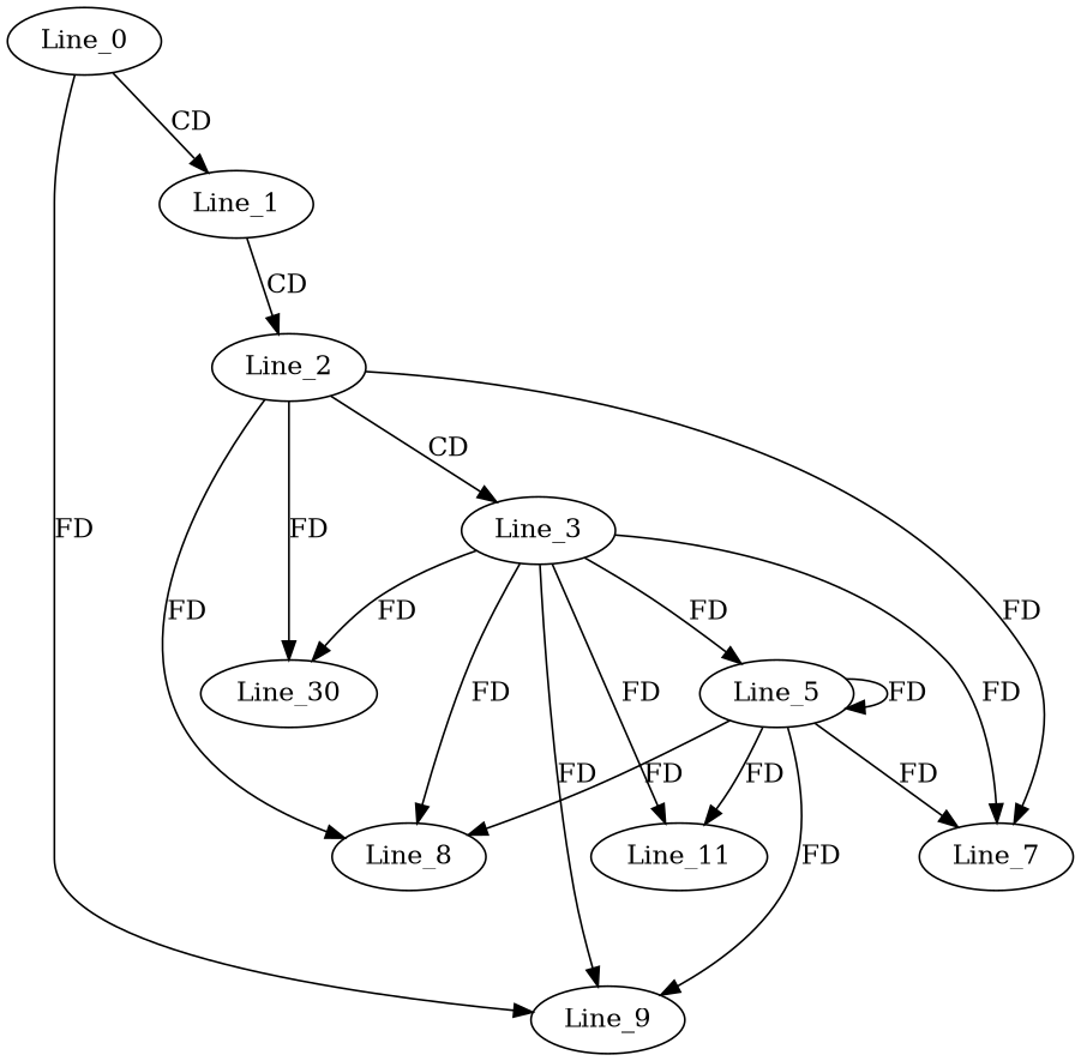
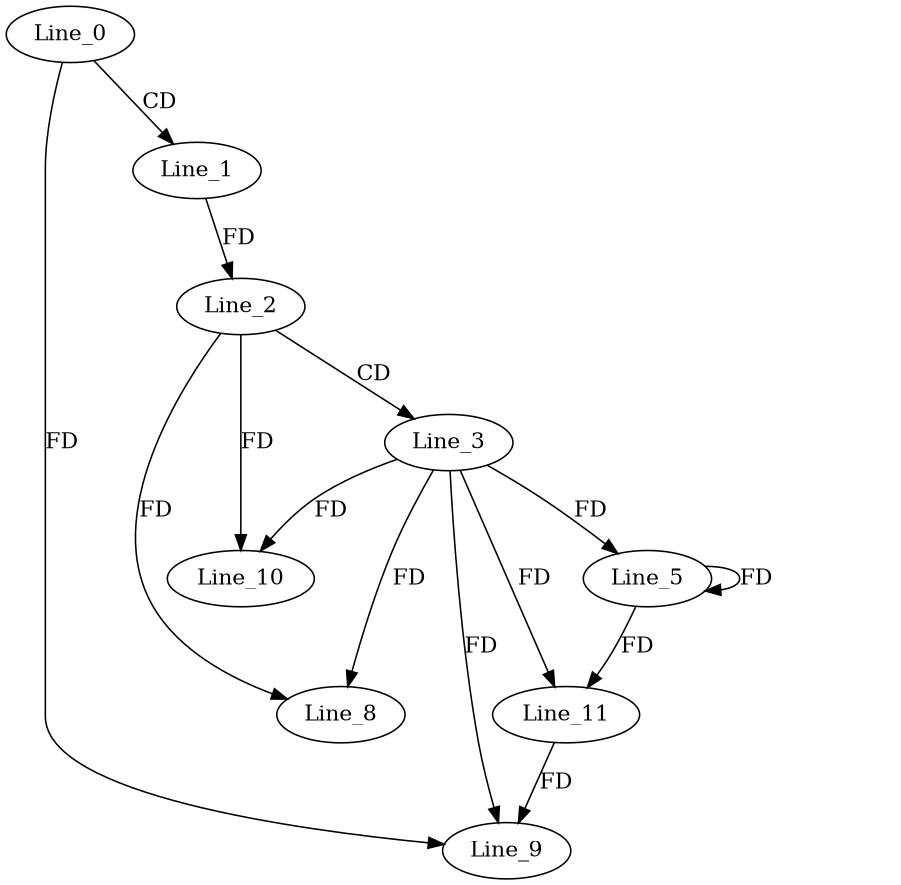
  digraph {
    Line_0
    Line_1
    Line_9
    Line_2
    Line_3
-   Line_7
    Line_8
-   Line_10 [label=Line_30]
+   Line_10
    Line_5
    Line_11
    Line_0 -> Line_1 [label=CD]
    Line_0 -> Line_9 [label=FD]
-   Line_1 -> Line_2 [label=CD]
+   Line_1 -> Line_2 [label=FD]
    Line_2 -> Line_3 [label=CD]
-   Line_2 -> Line_7 [label=FD]
    Line_2 -> Line_8 [label=FD]
    Line_2 -> Line_10 [label=FD]
    Line_3 -> Line_9 [label=FD]
-   Line_3 -> Line_7 [label=FD]
    Line_3 -> Line_8 [label=FD]
    Line_3 -> Line_10 [label=FD]
    Line_3 -> Line_5 [label=FD]
    Line_3 -> Line_11 [label=FD]
-   Line_5 -> Line_9 [label=FD]
-   Line_5 -> Line_7 [label=FD]
-   Line_5 -> Line_8 [label=FD]
+   Line_11 -> Line_9 [label=FD]
    Line_5 -> Line_5 [label=FD]
    Line_5 -> Line_11 [label=FD]
  }
